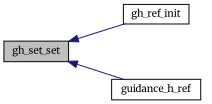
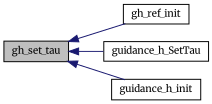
  digraph {
    fontname=Merriweather
    rankdir=LR
    node [color=black fillcolor=white fontname=Merriweather fontsize=10 shape=record style=filled]
    edge [color=midnightblue dir=back fontname=Merriweather fontsize=10 labelfontname=FreeSans labelfontsize=10 style=solid]
-   n1 [fillcolor=grey75 fontcolor=black height=0.2 label=gh_set_set width=0.4]
+   n1 [fillcolor=grey75 fontcolor=black height=0.2 label=gh_set_tau width=0.4]
    n2 [height=0.2 label=gh_ref_init width=0.4]
-   n4 [height=0.2 label=guidance_h_ref width=0.4]
+   n3 [height=0.2 label=guidance_h_SetTau width=0.4]
+   n4 [height=0.2 label=guidance_h_init width=0.4]
    n1 -> n2
+   n1 -> n3
    n1 -> n4
  }
